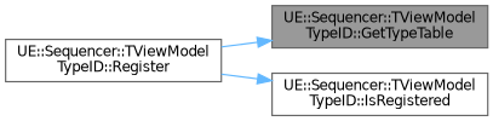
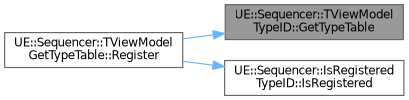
  digraph {
    rankdir=LR
    node [color=grey40 fillcolor=white fontname=Helvetica fontsize=10 shape=box style=filled]
    edge [color=steelblue1 fontname=Helvetica fontsize=10 labelfontname=Helvetica labelfontsize=10 style=solid]
    n1 [color=gray40 fillcolor=grey60 fontcolor=black height=0.2 label="UE::Sequencer::TViewModel\lTypeID::GetTypeTable" width=0.4]
-   n2 [height=0.2 label="UE::Sequencer::TViewModel\lTypeID::Register" width=0.4]
-   n3 [height=0.2 label="UE::Sequencer::TViewModel\lTypeID::IsRegistered" width=0.4]
+   n2 [height=0.2 label="UE::Sequencer::TViewModel\lGetTypeTable::Register" width=0.4]
+   n3 [height=0.2 label="UE::Sequencer::IsRegistered\lTypeID::IsRegistered" width=0.4]
    n2 -> n1
    n2 -> n3
  }
